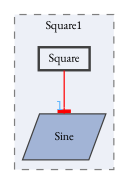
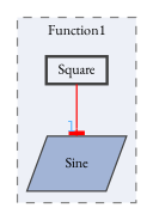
  digraph {
    compound=true
    fontname="EB Garamond"
    node [color=grey25 fontname="EB Garamond" fontsize=10]
    n1 [fillcolor="#a2b4d6" height=0.2 label=Sine shape=parallelogram style=filled width=0.4]
    n2 [fillcolor="#edf0f7" height=0.2 label=Square shape=box style="filled,bold" width=0.4]
    subgraph cluster_1 {
      bgcolor="#edf0f7"
      fontsize=10
-     label=Square1
+     label=Function1
      pencolor=grey50
      style="filled,dashed"
      n1
      n2
    }
    n2 -> n1 [color=red fontcolor=steelblue1 fontname="EB Garamond" fontsize=10 headlabel=1 labeldistance=1.5 labelfontname=Helvetica labelfontsize=10 arrowhead=tee]
  }
